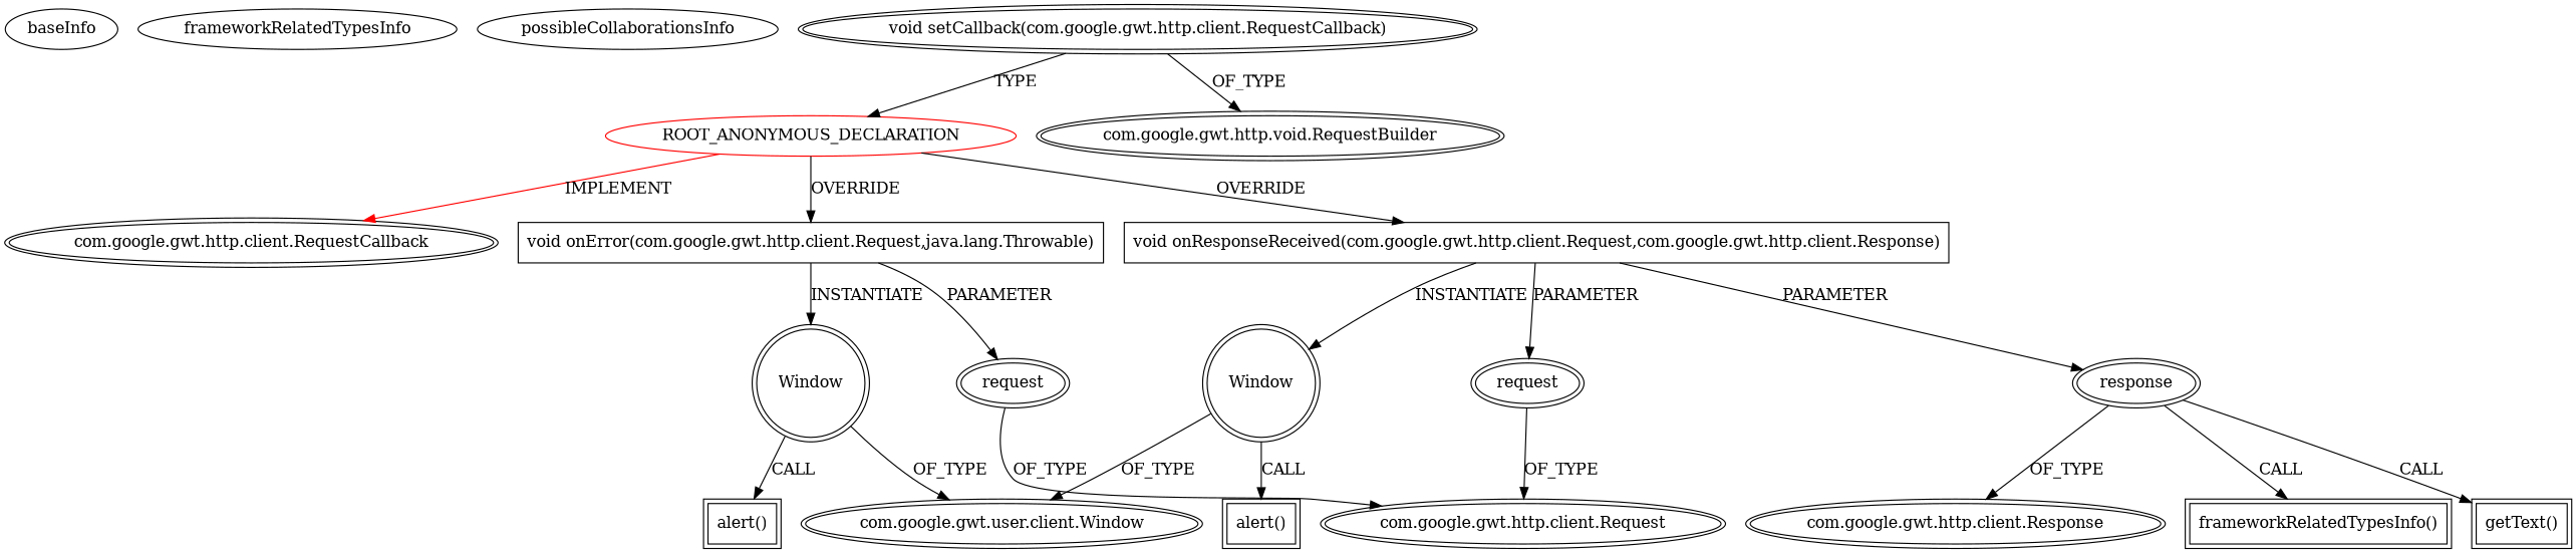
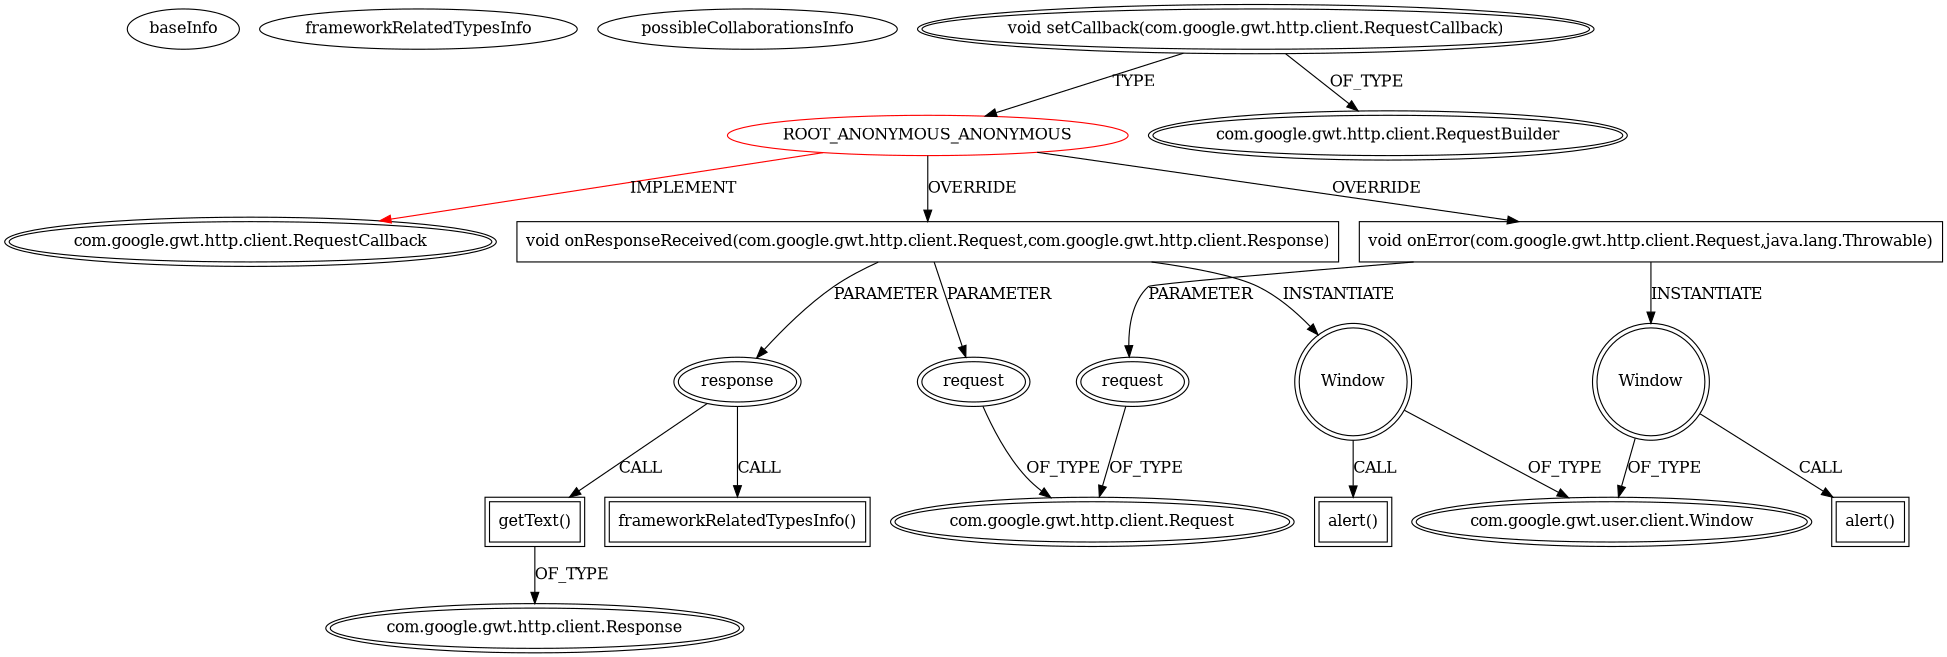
  digraph {
    node [isFrameworkType=true vertexType=FRAMEWORK_CLASS_TYPE peripheries=2]
    baseInfo [category=extension_graph graphId=816 isAnonymous=true possibleRelation=false isFrameworkType="" vertexType="" peripheries=""]
    frameworkRelatedTypesInfo [0="com.google.gwt.http.client.RequestCallback" isFrameworkType="" vertexType="" peripheries=""]
    possibleCollaborationsInfo [isFrameworkType="" vertexType="" peripheries=""]
-   n4 [color=red isFrameworkType=false label=ROOT_ANONYMOUS_DECLARATION vertexType=ROOT_ANONYMOUS_DECLARATION peripheries=""]
+   n4 [color=red isFrameworkType=false label=ROOT_ANONYMOUS_ANONYMOUS vertexType=ROOT_ANONYMOUS_DECLARATION peripheries=""]
    n5 [label="com.google.gwt.http.client.RequestCallback" vertexType=FRAMEWORK_INTERFACE_TYPE]
    n6 [isFrameworkType=false label="void onError(com.google.gwt.http.client.Request,java.lang.Throwable)" shape=box vertexType=OVERRIDING_METHOD_DECLARATION peripheries=""]
    n7 [isFrameworkType=false label="void onResponseReceived(com.google.gwt.http.client.Request,com.google.gwt.http.client.Response)" shape=box vertexType=OVERRIDING_METHOD_DECLARATION peripheries=""]
    n8 [label=request vertexType=PARAMETER_DECLARATION]
    n9 [label=Window shape=circle vertexType=VARIABLE_EXPRESION]
    n10 [label=request vertexType=PARAMETER_DECLARATION]
    n11 [label=response vertexType=PARAMETER_DECLARATION]
    n12 [label=Window shape=circle vertexType=VARIABLE_EXPRESION]
    n13 [label="void setCallback(com.google.gwt.http.client.RequestCallback)" vertexType=OUTSIDE_CALL]
-   n14 [label="com.google.gwt.http.void.RequestBuilder"]
+   n14 [label="com.google.gwt.http.client.RequestBuilder"]
    n15 [label="com.google.gwt.http.client.Request"]
    n16 [label="com.google.gwt.user.client.Window"]
    n17 [label="alert()" shape=box vertexType=INSIDE_CALL]
    n18 [label="com.google.gwt.http.client.Response"]
    n19 [label="frameworkRelatedTypesInfo()" shape=box vertexType=INSIDE_CALL]
    n20 [label="getText()" shape=box vertexType=INSIDE_CALL]
    n21 [label="alert()" shape=box vertexType=INSIDE_CALL]
    n4 -> n5 [color=red label=IMPLEMENT]
    n4 -> n6 [label=OVERRIDE]
    n4 -> n7 [label=OVERRIDE]
    n6 -> n8 [label=PARAMETER]
    n6 -> n9 [label=INSTANTIATE]
    n7 -> n10 [label=PARAMETER]
    n7 -> n11 [label=PARAMETER]
    n7 -> n12 [label=INSTANTIATE]
    n8 -> n15 [label=OF_TYPE]
    n9 -> n16 [label=OF_TYPE]
    n9 -> n17 [label=CALL]
    n10 -> n15 [label=OF_TYPE]
-   n11 -> n18 [label=OF_TYPE]
+   n20 -> n18 [label=OF_TYPE]
    n11 -> n19 [label=CALL]
    n11 -> n20 [label=CALL]
    n12 -> n16 [label=OF_TYPE]
    n12 -> n21 [label=CALL]
    n13 -> n4 [label=TYPE]
    n13 -> n14 [label=OF_TYPE]
  }
